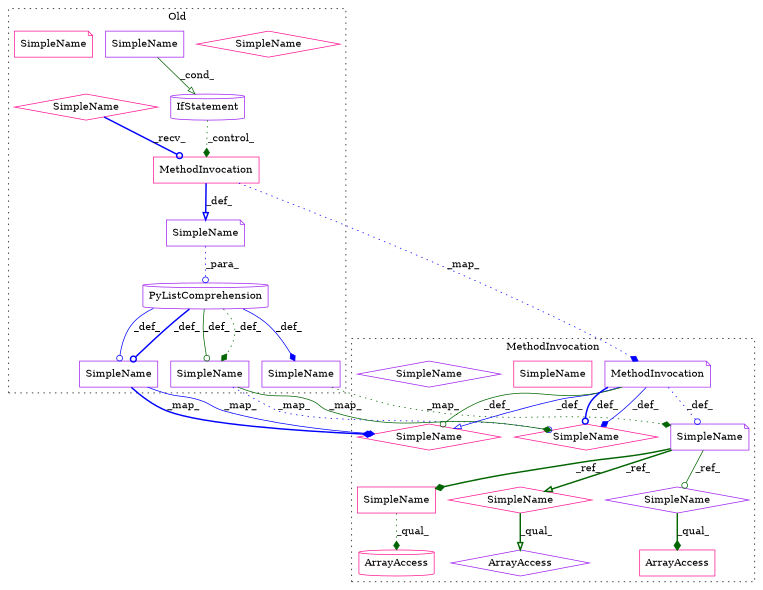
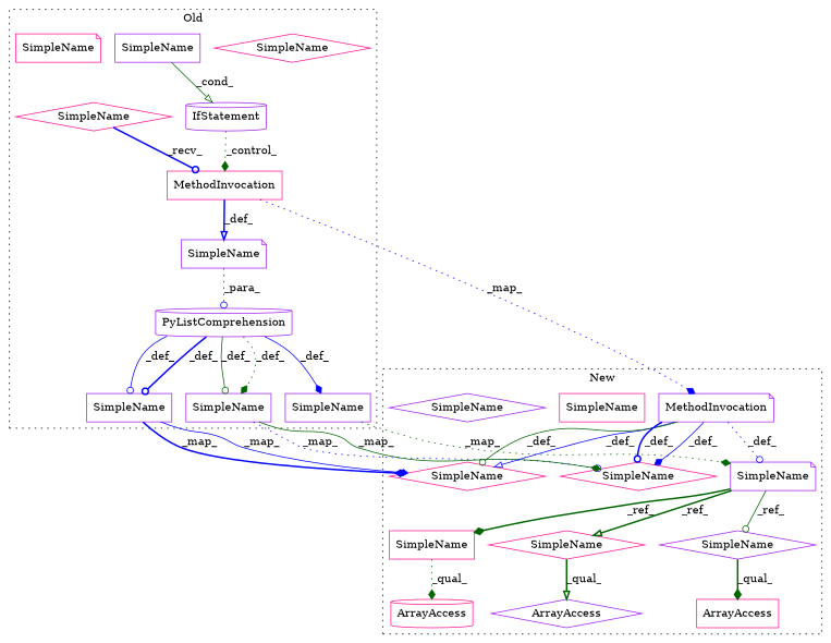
  digraph {
    node [a=42 l=5 s=76394 shape=box color=purple]
    edge [color=blue style=solid arrowhead=diamond]
    n1 [a=25 l=33 label=IfStatement s=76129 shape=cylinder]
    n2 [a=32 l="10,1" label=MethodInvocation s="76044,76062" color=deeppink]
    n3 [label=SimpleName shape=note l="" s=""]
    n4 [l=10 label=SimpleName]
    n5 [l=10 label=SimpleName shape=diamond color=deeppink]
    n6 [label=SimpleName s=76157]
    n7 [l=9 label=SimpleName s=76445 shape=note color=deeppink]
    n8 [l=9 label=SimpleName s=76445]
    n9 [l=6 label=SimpleName s=76037 shape=diamond color=deeppink]
    n10 [label=SimpleName s=75741]
    n11 [a=109 l=133 label=PyListComprehension s=76037 shape=cylinder]
    n12 [a=2 l="6,1" label=ArrayAccess s="76681,76688" shape=cylinder color=deeppink]
    n13 [a=2 l="6,1" label=ArrayAccess s="76436,76443" color=deeppink]
    n14 [a=2 l="6,1" label=ArrayAccess s="76554,76561" shape=diamond]
    n15 [a=32 l="6,1" label=MethodInvocation s="76279,76293" shape=note]
    n16 [label=SimpleName s=76246 shape=note]
    n17 [l=9 label=SimpleName s=76852 color=deeppink]
    n18 [l=10 label=SimpleName s=76802 shape=diamond]
    n19 [label=SimpleName s=76681 color=deeppink]
    n20 [l=10 label=SimpleName s=76802 shape=diamond color=deeppink]
    n21 [label=SimpleName s=76554 shape=diamond color=deeppink]
    n22 [l=9 label=SimpleName s=76852 shape=diamond color=deeppink]
    n23 [label=SimpleName s=76436 shape=diamond]
    subgraph cluster_1 {
      label=Old
      style=dotted
      n1
      n2
      n3
      n4
      n5
      n6
      n7
      n8
      n9
      n10
      n11
    }
    subgraph cluster_2 {
-     label=MethodInvocation
+     label=New
      style=dotted
      n12
      n13
      n14
      n15
      n16
      n17
      n18
      n19
      n20
      n21
      n22
      n23
    }
    n1 -> n2 [label=_control_ color=darkgreen style=dotted]
    n2 -> n3 [label=_def_ style=bold arrowhead=onormal]
    n2 -> n15 [label=_map_ style=dotted]
    n3 -> n11 [label=_para_ style=dotted arrowhead=odot]
    n4 -> n20 [label=_map_ style=bold]
    n4 -> n20 [label=_map_]
    n6 -> n1 [label=_cond_ color=darkgreen arrowhead=onormal]
    n8 -> n22 [label=_map_ style=dotted arrowhead=odot]
    n8 -> n22 [label=_map_ color=darkgreen]
    n9 -> n2 [label=_recv_ style=bold arrowhead=odot]
    n10 -> n16 [label=_map_ color=darkgreen style=dotted]
    n11 -> n4 [label=_def_ style=bold arrowhead=odot]
    n11 -> n4 [label=_def_ arrowhead=odot]
    n11 -> n8 [label=_def_ color=darkgreen style=dotted]
    n11 -> n8 [label=_def_ color=darkgreen arrowhead=odot]
    n11 -> n10 [label=_def_]
    n15 -> n16 [label=_def_ style=dotted arrowhead=odot]
    n15 -> n20 [label=_def_ arrowhead=onormal]
    n15 -> n20 [label=_def_ color=darkgreen arrowhead=odot]
    n15 -> n22 [label=_def_]
    n15 -> n22 [label=_def_ style=bold arrowhead=odot]
    n16 -> n19 [label=_ref_ color=darkgreen style=bold]
    n16 -> n21 [label=_ref_ color=darkgreen style=bold arrowhead=onormal]
    n16 -> n23 [label=_ref_ color=darkgreen arrowhead=odot]
    n19 -> n12 [label=_qual_ color=darkgreen style=dotted]
    n21 -> n14 [label=_qual_ color=darkgreen style=bold arrowhead=onormal]
    n23 -> n13 [label=_qual_ color=darkgreen style=bold]
  }
